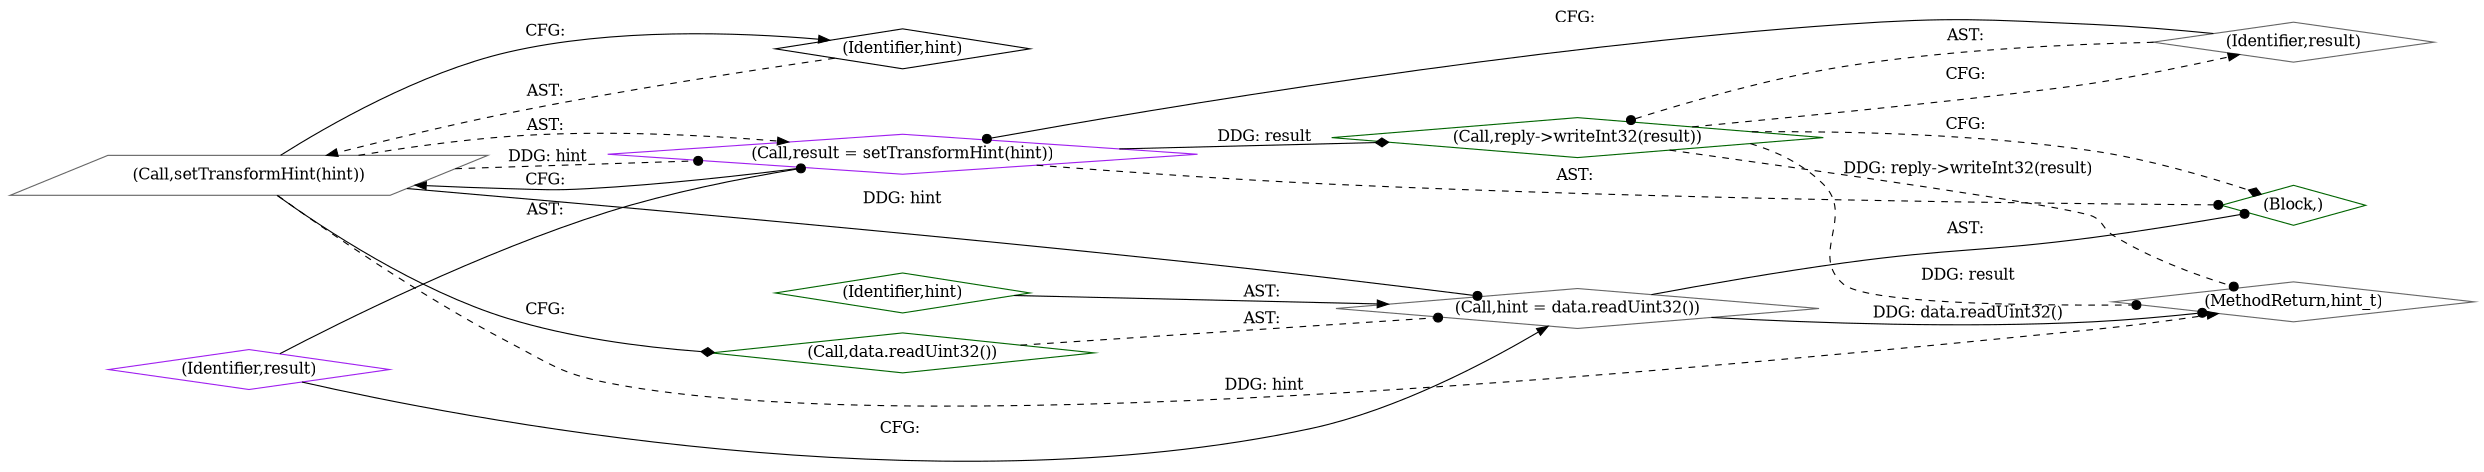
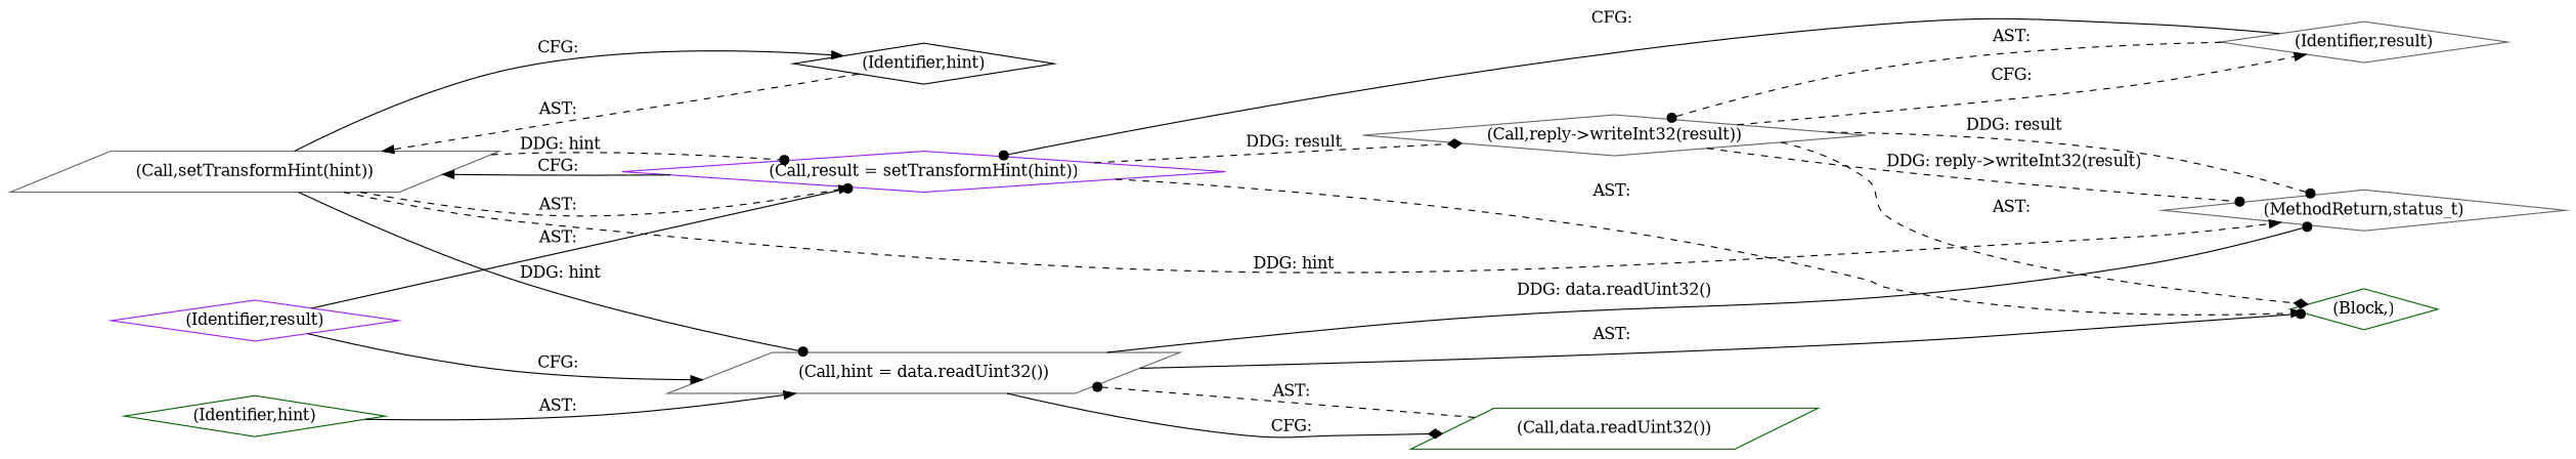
  digraph {
    rankdir=LR
    node [color=gray40 shape=diamond]
    edge [arrowhead=dot style=dashed]
-   n1 [label="(Call,hint = data.readUint32())"]
-   n2 [label="(MethodReturn,hint_t)"]
-   n3 [color=darkgreen label="(Call,data.readUint32())"]
+   n1 [label="(Call,hint = data.readUint32())" shape=parallelogram]
+   n2 [label="(MethodReturn,status_t)"]
+   n3 [color=darkgreen label="(Call,data.readUint32())" shape=parallelogram]
    n4 [color=darkgreen label="(Block,)"]
    n5 [label="(Call,setTransformHint(hint))" shape=parallelogram]
    n6 [color=purple label="(Call,result = setTransformHint(hint))"]
    n7 [color=black label="(Identifier,hint)"]
-   n8 [color=darkgreen label="(Call,reply->writeInt32(result))"]
+   n8 [label="(Call,reply->writeInt32(result))"]
    n9 [label="(Identifier,result)"]
    n10 [color=darkgreen label="(Identifier,hint)"]
    n11 [color=purple label="(Identifier,result)"]
    n1 -> n2 [label="DDG: data.readUint32()" style=solid]
-   n5 -> n3 [arrowhead=diamond label="CFG: " style=solid]
+   n1 -> n3 [arrowhead=diamond label="CFG: " style=solid]
    n1 -> n4 [label="AST: " style=solid]
    n3 -> n1 [label="AST: "]
    n5 -> n1 [label="DDG: hint" style=solid]
    n5 -> n2 [arrowhead=normal label="DDG: hint"]
    n5 -> n6 [arrowhead=normal label="AST: "]
    n5 -> n6 [label="DDG: hint"]
    n5 -> n7 [arrowhead=normal label="CFG: " style=solid]
-   n6 -> n4 [label="AST: "]
+   n6 -> n4 [arrowhead=normal label="AST: "]
    n6 -> n5 [arrowhead=normal label="CFG: " style=solid]
-   n6 -> n8 [arrowhead=diamond label="DDG: result" style=solid]
+   n6 -> n8 [arrowhead=diamond label="DDG: result"]
    n7 -> n5 [arrowhead=normal label="AST: "]
    n8 -> n2 [label="DDG: reply->writeInt32(result)"]
    n8 -> n2 [label="DDG: result"]
-   n8 -> n4 [arrowhead=diamond label="CFG: "]
+   n8 -> n4 [arrowhead=diamond label="AST: "]
    n8 -> n9 [arrowhead=normal label="CFG: "]
    n9 -> n6 [label="CFG: " style=solid]
    n9 -> n8 [label="AST: "]
    n10 -> n1 [arrowhead=normal label="AST: " style=solid]
    n11 -> n1 [arrowhead=normal label="CFG: " style=solid]
    n11 -> n6 [label="AST: " style=solid]
  }
